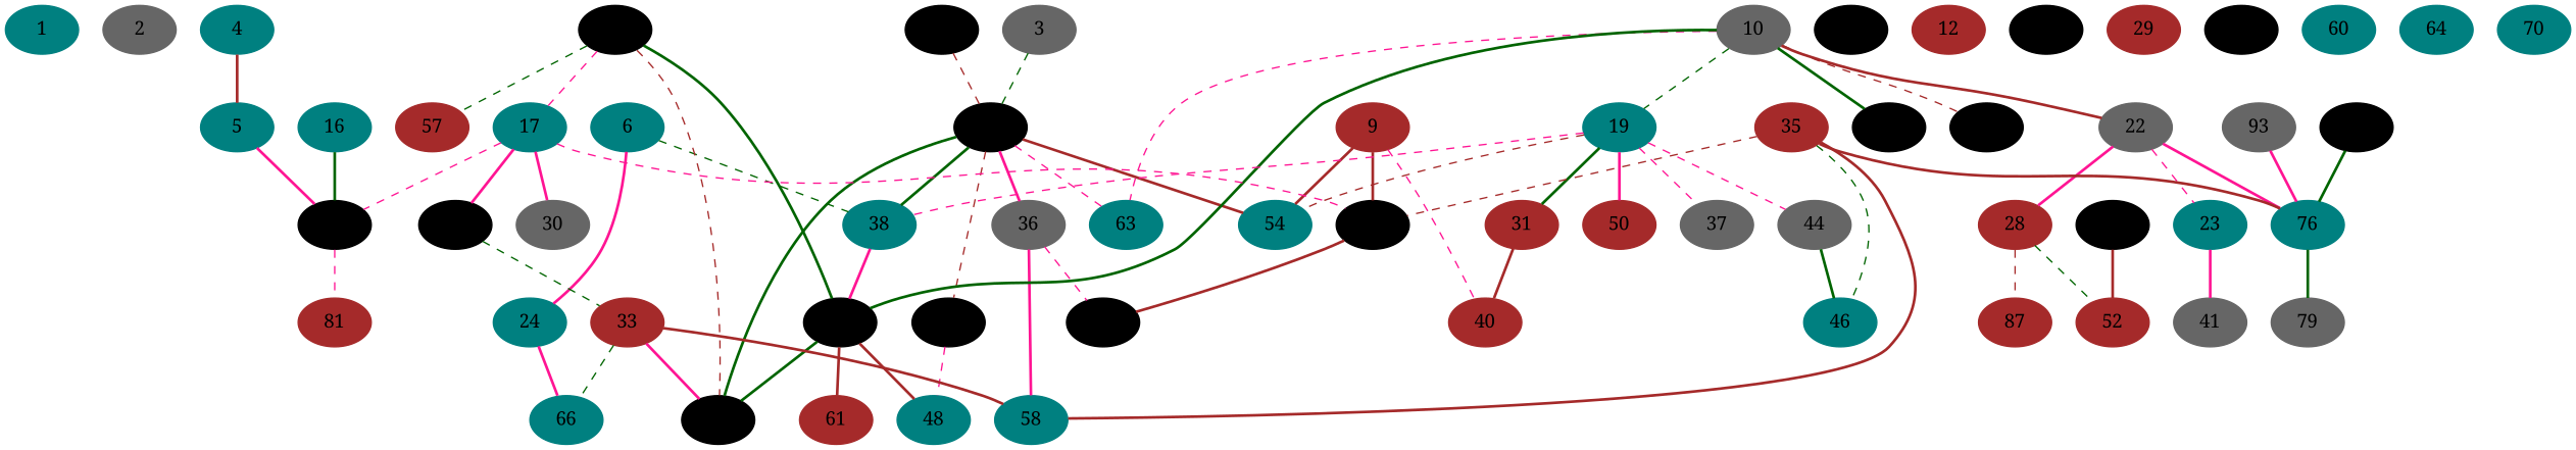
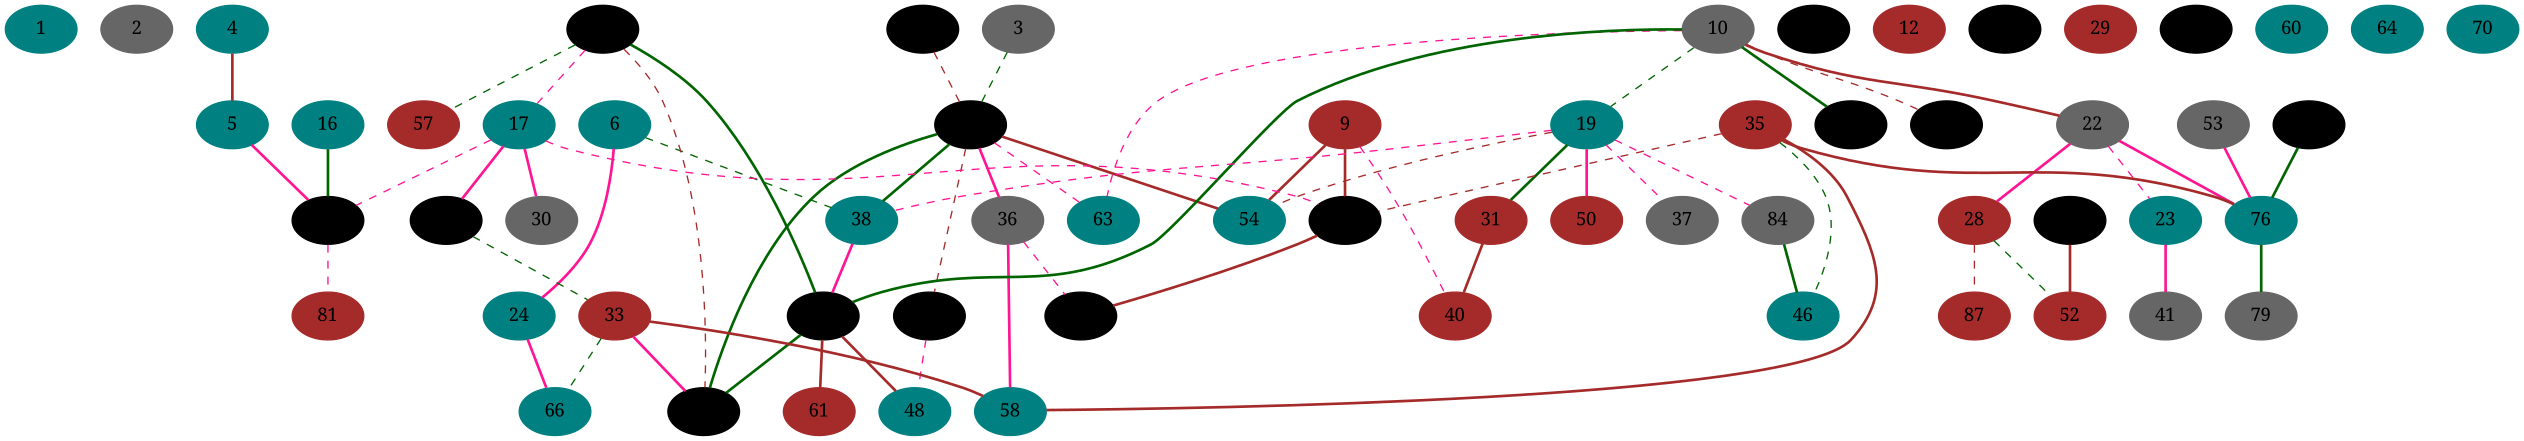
  graph {
    fontname="Noto Serif"
    node [color=teal fontname="Noto Serif" style=filled]
    edge [color=deeppink fontname="Noto Serif" style=bold]
    1
    2 [color=gray40]
    3 [color=gray40 super="+73"]
    13 [color=black super="+18"]
    38
    54
    63
    34 [color=black]
    36 [color=gray40 super="+65"]
    62 [color=black super="+68"]
    4 [super="+11"]
    5 [super="+56"]
    32 [color=black super="+82"]
    81 [color=brown]
    6 [super="+86"]
    24
    66 [super="+71"]
    39 [color=black super="+45"]
    7 [color=black]
    8 [color=black]
    9 [color=brown super="+15"]
    40 [color=brown super="+84"]
    55 [color=black super="+83"]
    67 [color=black]
    10 [color=gray40 super="+27"]
    19 [super="+74"]
    22 [color=gray40]
    42 [color=black]
    51 [color=black]
    31 [color=brown]
    37 [color=gray40]
-   44 [color=gray40]
+   44 [color=gray40 label=84]
    50 [color=brown]
    23 [super="+89"]
    28 [color=brown super="+59"]
    76 [super="+78"]
    48 [super="+69"]
    61 [color=brown]
    12 [color=brown]
    58
    14 [color=black super="+47"]
    17 [super="+72"]
    57 [color=brown]
    26 [color=black]
    30 [color=gray40]
    16
    33 [color=brown super="+77"]
    46
    20 [color=black]
    41 [color=gray40]
    52 [color=brown]
    87 [color=brown]
    79 [color=gray40]
    25 [color=black]
    29 [color=brown]
    35 [color=brown super="+49"]
    43 [color=black]
-   53 [color=gray40 label=93]
+   53 [color=gray40]
    60
    64 [super="+88"]
    70
    75 [color=black super="+80"]
    3 -- 13 [color=darkgreen style=dashed]
    13 -- 38 [color=darkgreen]
    13 -- 54 [color=brown]
    13 -- 63 [style=dashed]
    13 -- 34 [color=brown style=dashed]
    13 -- 36
    13 -- 62 [color=darkgreen]
    38 -- 39
    34 -- 48 [style=dashed]
    36 -- 67 [style=dashed weight=2]
    36 -- 58
    4 -- 5 [color=brown]
    5 -- 32
    32 -- 81 [style=dashed]
    6 -- 38 [color=darkgreen style=dashed]
    6 -- 24
    24 -- 66
    39 -- 62 [color=darkgreen]
    39 -- 48 [color=brown]
    39 -- 61 [color=brown]
    8 -- 13 [color=brown style=dashed]
    9 -- 54 [color=brown]
    9 -- 40 [style=dashed]
    9 -- 55 [color=brown]
    55 -- 67 [color=brown]
    10 -- 63 [style=dashed]
    10 -- 39 [color=darkgreen]
    10 -- 19 [color=darkgreen style=dashed]
    10 -- 22 [color=brown]
    10 -- 42 [color=darkgreen]
    10 -- 51 [color=brown style=dashed]
    19 -- 38 [style=dashed]
    19 -- 54 [color=brown style=dashed]
    19 -- 31 [color=darkgreen]
    19 -- 37 [style=dashed]
    19 -- 44 [style=dashed]
    19 -- 50
    22 -- 23 [style=dashed]
    22 -- 28
    22 -- 76
    31 -- 40 [color=brown]
    44 -- 46 [color=darkgreen]
    23 -- 41
    28 -- 52 [color=darkgreen style=dashed]
    28 -- 87 [color=brown style=dashed]
    76 -- 79 [color=darkgreen]
    14 -- 62 [color=brown style=dashed]
    14 -- 39 [color=darkgreen]
    14 -- 17 [style=dashed]
    14 -- 57 [color=darkgreen style=dashed]
    17 -- 32 [style=dashed]
    17 -- 55 [style=dashed]
    17 -- 26
    17 -- 30
    26 -- 33 [color=darkgreen style=dashed]
    16 -- 32 [color=darkgreen]
    33 -- 62
    33 -- 66 [color=darkgreen style=dashed]
    33 -- 58 [color=brown]
    25 -- 52 [color=brown]
    35 -- 55 [color=brown style=dashed]
    35 -- 76 [color=brown]
    35 -- 58 [color=brown]
    35 -- 46 [color=darkgreen style=dashed]
    53 -- 76
    75 -- 76 [color=darkgreen]
  }
